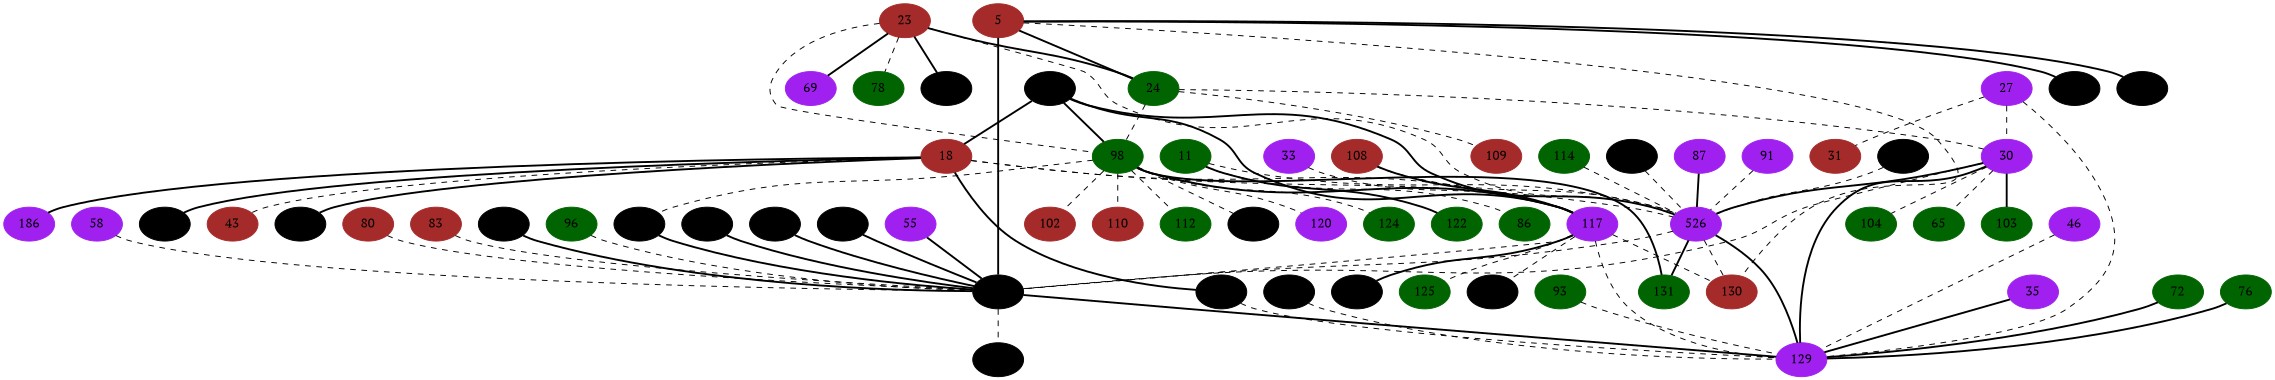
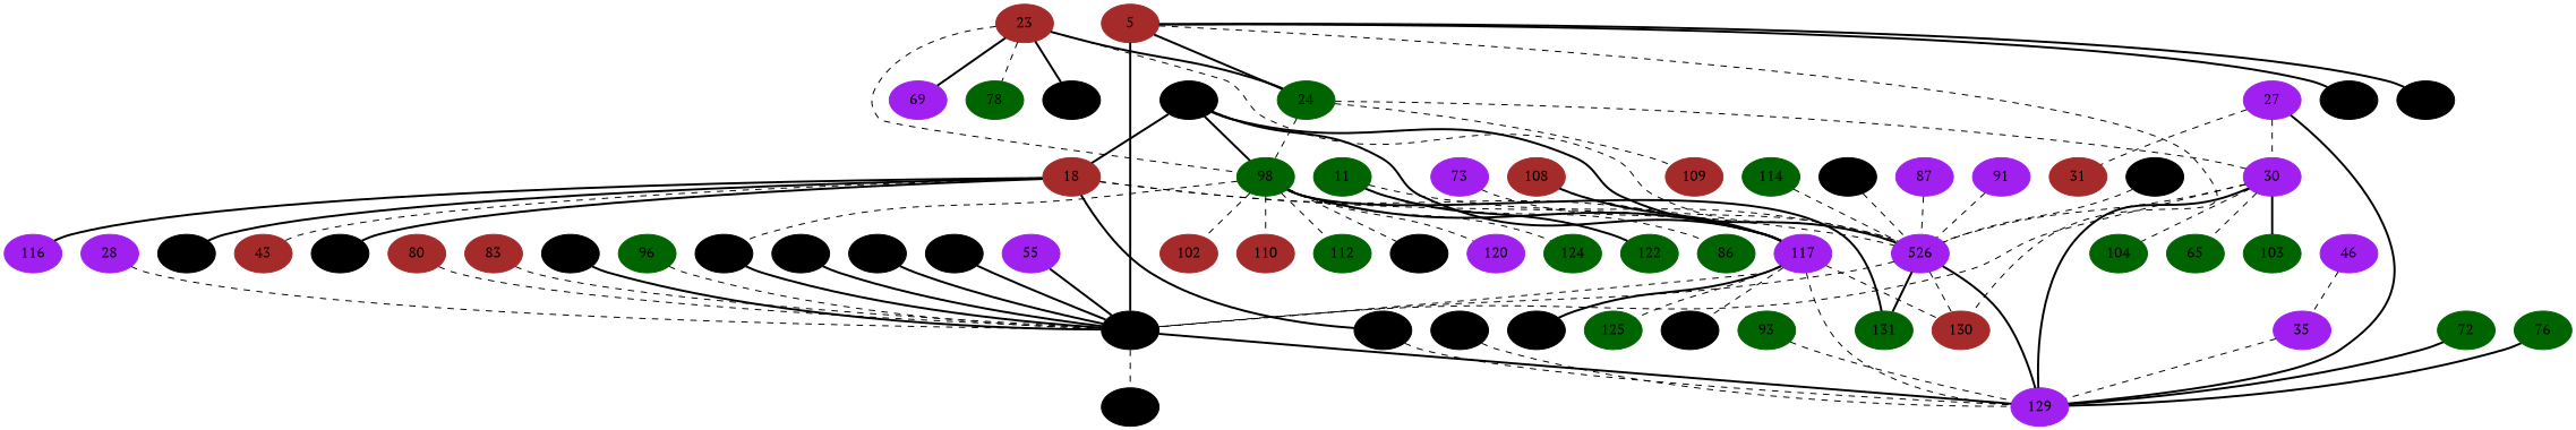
  graph {
    fontname="PT Serif"
    node [color=black fontname="PT Serif" style=filled]
    edge [fontname="PT Serif" style=dashed]
    5 [color=brown super="+3"]
    24 [color=darkgreen super="+19"]
    61
    95
    127 [super="+106+6+46+47"]
    130 [color=brown super="+51"]
    98 [color=darkgreen super="+68+42+82+94"]
    30 [color=purple super="+25"]
    109 [color=brown super="+70"]
    129 [color=purple super="+29"]
    128 [super="+50"]
    11 [color=darkgreen super="+10"]
    86 [color=darkgreen]
    122 [color=darkgreen super="+115"]
    n15 [color=purple label=526 super="+56+54+12+36+9+107+38+41+48"]
    131 [color=darkgreen]
    16 [super="+14"]
    18 [color=brown super="+17"]
    117 [color=purple super="+81+92+15+62"]
    37
    43 [color=brown]
    79 [super="+59"]
    85
-   116 [color=purple label=186]
+   116 [color=purple]
    102 [color=brown]
    110 [color=brown super="+84"]
    111
    112 [color=darkgreen]
    119
    120 [color=purple]
    124 [color=darkgreen]
    121
    125 [color=darkgreen]
    132 [super="+89"]
    23 [color=brown super="+20"]
    69 [color=purple]
    78 [color=darkgreen]
    113
    65 [color=darkgreen]
    103 [color=darkgreen]
    104 [color=darkgreen]
    27 [color=purple super="+26"]
    31 [color=brown]
    35 [color=purple]
    n45 [color=purple label=46]
    55 [color=purple]
-   58 [color=purple]
+   58 [color=purple label=28]
    72 [color=darkgreen]
-   73 [color=purple label=33]
+   73 [color=purple]
    76 [color=darkgreen]
    77
    80 [color=brown]
    83 [color=brown super="+75"]
    87 [color=purple]
    88
    90
    91 [color=purple]
    93 [color=darkgreen]
    96 [color=darkgreen]
    97
    101 [super="+66"]
    108 [color=brown]
    114 [color=darkgreen super="+57"]
    118
    123
    5 -- 24 [style=bold]
    5 -- 61 [style=bold]
    5 -- 95 [style=bold]
    5 -- 127 [style=bold weight=8]
    5 -- 130
    24 -- 98 [weight=4]
    24 -- 30
    24 -- 109
    127 -- 129 [style=bold weight=3]
    127 -- 128
    98 -- 131 [style=bold]
    98 -- 117 [style=bold weight=2]
    98 -- 102
    98 -- 110
    98 -- 111
    98 -- 112
    98 -- 119
    98 -- 120
    98 -- 124
    30 -- 127
    30 -- 129 [style=bold weight=4]
-   30 -- n15 [style=bold]
+   30 -- n15
    30 -- 65
    30 -- 103 [style=bold]
    30 -- 104
    11 -- 86
    11 -- 122 [style=bold]
    11 -- n15 [weight=8]
    n15 -- 127 [weight=2]
    n15 -- 130
    n15 -- 129 [style=bold weight=2]
    n15 -- 131 [style=bold]
    16 -- 98 [style=bold]
    16 -- n15 [style=bold]
    16 -- 18 [style=bold weight=4]
    16 -- 117 [style=bold weight=4]
    18 -- n15
    18 -- 117 [weight=4]
    18 -- 37 [style=bold]
    18 -- 43
    18 -- 79 [style=bold]
    18 -- 85 [style=bold]
    18 -- 116 [style=bold]
    117 -- 127
    117 -- 130
    117 -- 129 [weight=3]
    117 -- 121 [style=bold]
    117 -- 125
    117 -- 132
    79 -- 129 [weight=2]
    111 -- 127 [style=bold]
    23 -- 24 [style=bold weight=4]
    23 -- 98 [weight=4]
    23 -- n15
    23 -- 69 [style=bold]
    23 -- 78
    23 -- 113 [style=bold]
    27 -- 30 [weight=4]
-   27 -- 129 [weight=4]
+   27 -- 129 [style=bold weight=4]
    27 -- 31
-   35 -- 129 [style=bold]
-   n45 -- 129
+   35 -- 129
+   n45 -- 35
    55 -- 127 [style=bold]
    58 -- 127
    72 -- 129 [style=bold]
    73 -- 117
    76 -- 129 [style=bold]
    77 -- n15
    80 -- 127
    83 -- 127
-   87 -- n15 [style=bold]
+   87 -- n15
    88 -- 129
    90 -- 127 [style=bold]
    91 -- n15
    93 -- 129
    96 -- 127
    97 -- n15
    101 -- 127 [style=bold]
    108 -- n15
    108 -- 117 [style=bold]
    114 -- n15
    118 -- 127 [style=bold]
    123 -- 127 [style=bold]
  }
